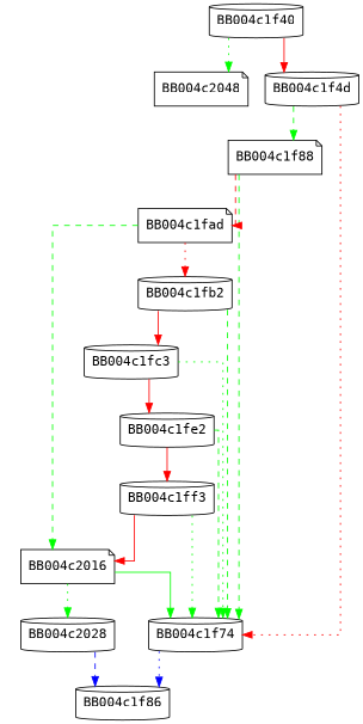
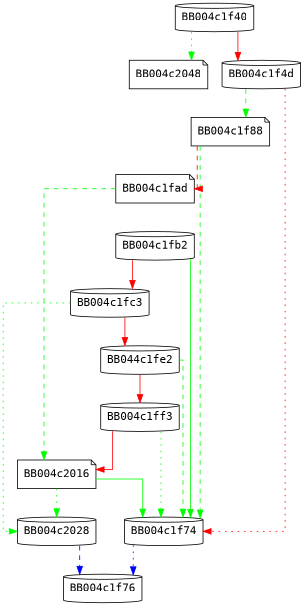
  digraph {
    fontname="DejaVu Sans Mono"
    splines=ortho
    node [fontname="DejaVu Sans Mono" shape=cylinder]
    edge [color=green fontname="DejaVu Sans Mono" style=dotted]
    BB004c2048 [shape=note]
    BB004c1f40
    BB004c1f4d
    BB004c1f88 [shape=note]
    BB004c1f74
    BB004c1fad [shape=note]
-   BB004c1f76 [label=BB004c1f86]
+   BB004c1f76
    BB004c1fb2
    BB004c2016 [shape=note]
    BB004c1fc3
-   BB004c1fe2
+   BB004c1fe2 [label=BB044c1fe2]
    BB004c1ff3
    BB004c2028
    BB004c1f40 -> BB004c2048
    BB004c1f40 -> BB004c1f4d [color=red style=solid]
    BB004c1f4d -> BB004c1f88 [style=dashed]
    BB004c1f4d -> BB004c1f74 [color=red]
    BB004c1f88 -> BB004c1f74 [style=dashed]
    BB004c1f88 -> BB004c1fad [color=red style=dashed]
    BB004c1f74 -> BB004c1f76 [color=blue]
-   BB004c1fad -> BB004c1fb2 [color=red]
    BB004c1fad -> BB004c2016 [style=dashed]
-   BB004c1fb2 -> BB004c1f74 [style=dashed]
+   BB004c1fb2 -> BB004c1f74 [style=solid]
    BB004c1fb2 -> BB004c1fc3 [color=red style=solid]
    BB004c2016 -> BB004c1f74 [style=solid]
    BB004c2016 -> BB004c2028
-   BB004c1fc3 -> BB004c1f74
+   BB004c1fc3 -> BB004c2028
    BB004c1fc3 -> BB004c1fe2 [color=red style=solid]
    BB004c1fe2 -> BB004c1f74 [style=dashed]
    BB004c1fe2 -> BB004c1ff3 [color=red style=solid]
    BB004c1ff3 -> BB004c1f74
    BB004c1ff3 -> BB004c2016 [color=red style=solid]
    BB004c2028 -> BB004c1f76 [color=blue style=dashed]
  }
